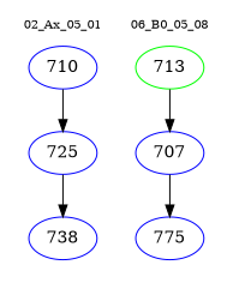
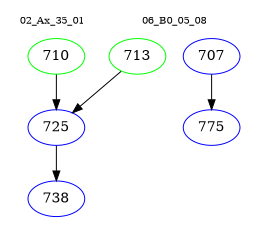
  digraph {
    node [color=blue]
    edge [color=black]
-   n1 [label=710]
+   n1 [color=green label=710]
    n2 [label=725]
    n3 [label=738]
    n4 [color=green label=713]
    n5 [label=707]
    n6 [label=775]
    subgraph cluster_1 {
      color=white
      fontsize=10
-     label="02_Ax_05_01"
+     label="02_Ax_35_01"
      n1
      n2
      n3
    }
    subgraph cluster_2 {
      color=white
      fontsize=10
      label="06_B0_05_08"
      n4
      n5
      n6
    }
    n1 -> n2
    n2 -> n3
-   n4 -> n5
+   n4 -> n2
    n5 -> n6
  }
